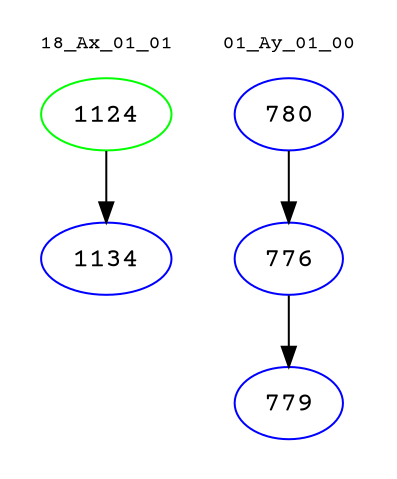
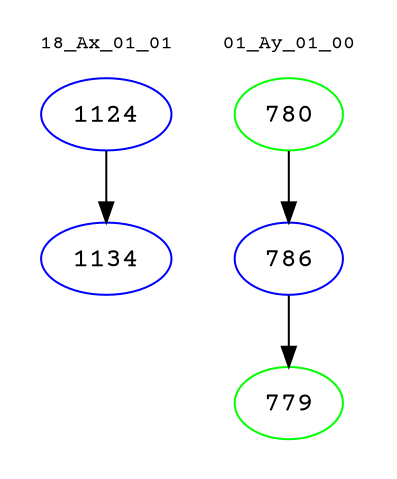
  digraph {
    fontname="Courier Prime"
    node [color=green fontname="Courier Prime"]
    edge [color=black fontname="Courier Prime"]
-   n1 [label=1124]
+   n1 [color=blue label=1124]
    n2 [color=blue label=1134]
-   n3 [color=blue label=780]
-   n4 [color=blue label=776]
-   n5 [color=blue label=779]
+   n3 [label=780]
+   n4 [color=blue label=786]
+   n5 [label=779]
    subgraph cluster_1 {
      color=white
      fontsize=10
      label="18_Ax_01_01"
      n1
      n2
    }
    subgraph cluster_2 {
      color=white
      fontsize=10
      label="01_Ay_01_00"
      n3
      n4
      n5
    }
    n1 -> n2
    n3 -> n4
    n4 -> n5
  }
